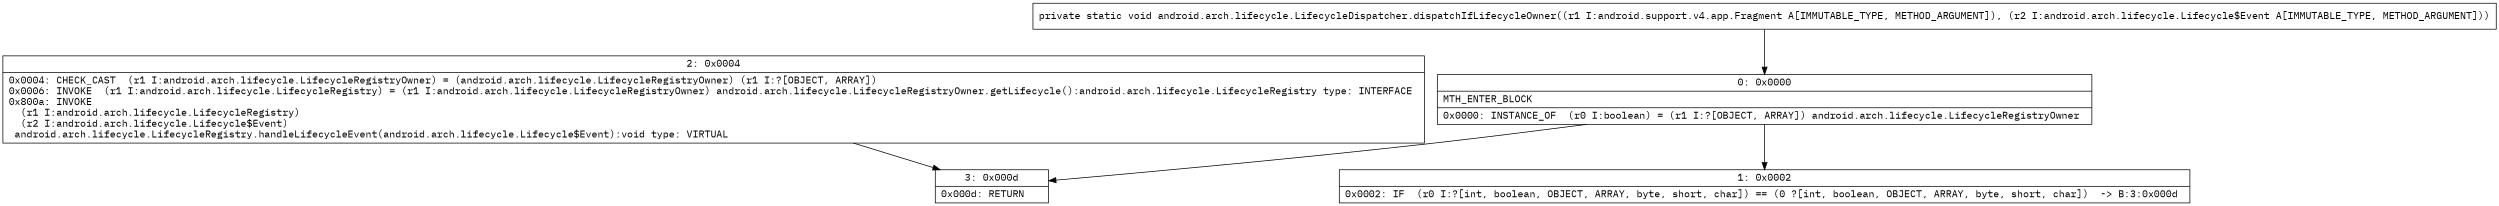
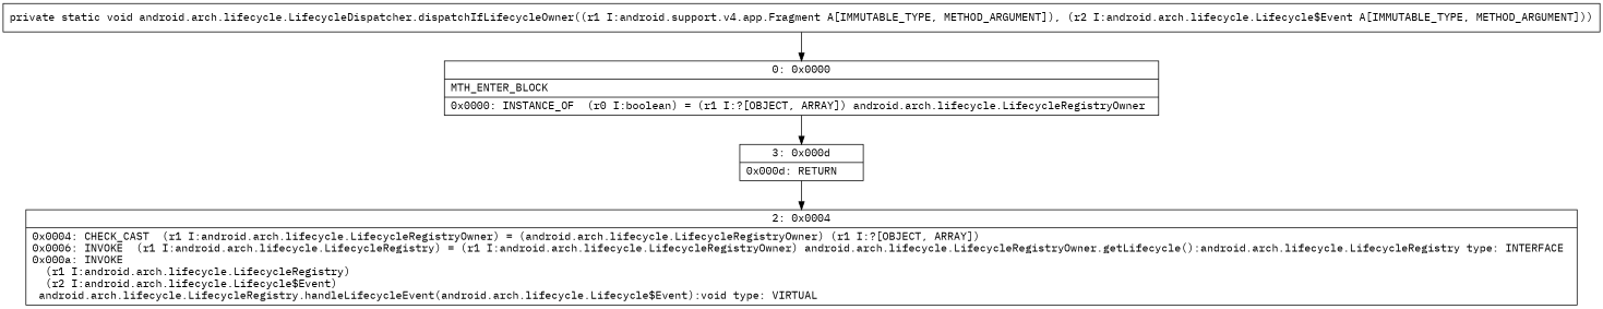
  digraph {
    fontname="IBM Plex Mono"
    node [fontname="IBM Plex Mono" shape=record]
    edge [fontname="IBM Plex Mono"]
    n1 [label="{0\:\ 0x0000|MTH_ENTER_BLOCK\l|0x0000: INSTANCE_OF  (r0 I:boolean) = (r1 I:?[OBJECT, ARRAY]) android.arch.lifecycle.LifecycleRegistryOwner \l}"]
-   n2 [label="{1\:\ 0x0002|0x0002: IF  (r0 I:?[int, boolean, OBJECT, ARRAY, byte, short, char]) == (0 ?[int, boolean, OBJECT, ARRAY, byte, short, char])  \-\> B:3:0x000d \l}"]
    n3 [label="{3\:\ 0x000d|0x000d: RETURN   \l}"]
-   n4 [label="{2\:\ 0x0004|0x0004: CHECK_CAST  (r1 I:android.arch.lifecycle.LifecycleRegistryOwner) = (android.arch.lifecycle.LifecycleRegistryOwner) (r1 I:?[OBJECT, ARRAY]) \l0x0006: INVOKE  (r1 I:android.arch.lifecycle.LifecycleRegistry) = (r1 I:android.arch.lifecycle.LifecycleRegistryOwner) android.arch.lifecycle.LifecycleRegistryOwner.getLifecycle():android.arch.lifecycle.LifecycleRegistry type: INTERFACE \l0x800a: INVOKE  \l  (r1 I:android.arch.lifecycle.LifecycleRegistry)\l  (r2 I:android.arch.lifecycle.Lifecycle$Event)\l android.arch.lifecycle.LifecycleRegistry.handleLifecycleEvent(android.arch.lifecycle.Lifecycle$Event):void type: VIRTUAL \l}"]
+   n4 [label="{2\:\ 0x0004|0x0004: CHECK_CAST  (r1 I:android.arch.lifecycle.LifecycleRegistryOwner) = (android.arch.lifecycle.LifecycleRegistryOwner) (r1 I:?[OBJECT, ARRAY]) \l0x0006: INVOKE  (r1 I:android.arch.lifecycle.LifecycleRegistry) = (r1 I:android.arch.lifecycle.LifecycleRegistryOwner) android.arch.lifecycle.LifecycleRegistryOwner.getLifecycle():android.arch.lifecycle.LifecycleRegistry type: INTERFACE \l0x000a: INVOKE  \l  (r1 I:android.arch.lifecycle.LifecycleRegistry)\l  (r2 I:android.arch.lifecycle.Lifecycle$Event)\l android.arch.lifecycle.LifecycleRegistry.handleLifecycleEvent(android.arch.lifecycle.Lifecycle$Event):void type: VIRTUAL \l}"]
    n5 [label="{private static void android.arch.lifecycle.LifecycleDispatcher.dispatchIfLifecycleOwner((r1 I:android.support.v4.app.Fragment A[IMMUTABLE_TYPE, METHOD_ARGUMENT]), (r2 I:android.arch.lifecycle.Lifecycle$Event A[IMMUTABLE_TYPE, METHOD_ARGUMENT])) }"]
-   n1 -> n2
    n1 -> n3
-   n4 -> n3
+   n3 -> n4
    n5 -> n1
  }
